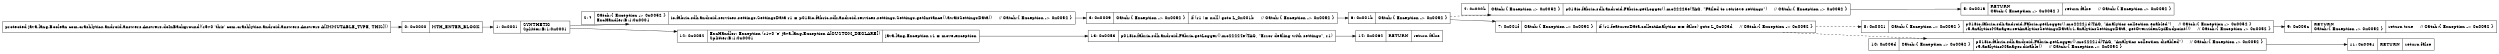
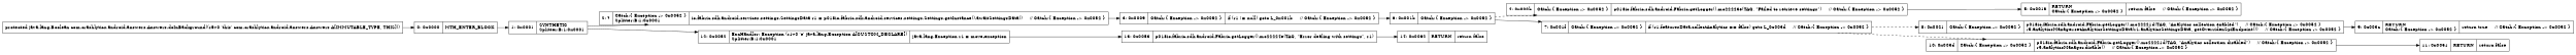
  digraph {
    rankdir=LR
    node [shape=record]
    n1 [label="{0\:\ 0x0000|MTH_ENTER_BLOCK\l}"]
    n2 [label="{1\:\ 0x0001|SYNTHETIC\lSplitter:B:1:0x0001\l}"]
-   n3 [label="{2\:\ ?|Catch:\{ Exception \-\> 0x0052 \}\lExcHandler:B:1:0x0001\l|io.fabric.sdk.android.services.settings.SettingsData r1 = p018io.fabric.sdk.android.services.settings.Settings.getInstance().awaitSettingsData()     \/\/ Catch:\{ Exception \-\> 0x0052 \}\l}"]
+   n3 [label="{2\:\ ?|Catch:\{ Exception \-\> 0x0052 \}\lSplitter:B:1:0x0001\l|io.fabric.sdk.android.services.settings.SettingsData r1 = p018io.fabric.sdk.android.services.settings.Settings.getInstance().awaitSettingsData()     \/\/ Catch:\{ Exception \-\> 0x0052 \}\l}"]
    n4 [label="{12\:\ 0x0052|ExcHandler: Exception (r1v0 'e' java.lang.Exception A[CUSTOM_DECLARE])\lSplitter:B:1:0x0001\l|java.lang.Exception r1 = move\-exception\l}"]
    n5 [label="{3\:\ 0x0009|Catch:\{ Exception \-\> 0x0052 \}\l|if (r1 != null) goto L_0x001b     \/\/ Catch:\{ Exception \-\> 0x0052 \}\l}"]
    n6 [label="{13\:\ 0x0053|p018io.fabric.sdk.android.Fabric.getLogger().mo22224e(TAG, \"Error dealing with settings\", r1)\l}"]
    n7 [label="{6\:\ 0x001b|Catch:\{ Exception \-\> 0x0052 \}\l}"]
    n8 [label="{4\:\ 0x000b|Catch:\{ Exception \-\> 0x0052 \}\l|p018io.fabric.sdk.android.Fabric.getLogger().mo22223e(TAG, \"Failed to retrieve settings\")     \/\/ Catch:\{ Exception \-\> 0x0052 \}\l}"]
    n9 [label="{5\:\ 0x001a|RETURN\lCatch:\{ Exception \-\> 0x0052 \}\l|return false     \/\/ Catch:\{ Exception \-\> 0x0052 \}\l}"]
    n10 [label="{7\:\ 0x001f|Catch:\{ Exception \-\> 0x0052 \}\l|if (r1.featuresData.collectAnalytics == false) goto L_0x003d     \/\/ Catch:\{ Exception \-\> 0x0052 \}\l}"]
    n11 [label="{8\:\ 0x0021|Catch:\{ Exception \-\> 0x0052 \}\l|p018io.fabric.sdk.android.Fabric.getLogger().mo22221d(TAG, \"Analytics collection enabled\")     \/\/ Catch:\{ Exception \-\> 0x0052 \}\lr5.analyticsManager.setAnalyticsSettingsData(r1.analyticsSettingsData, getOverridenSpiEndpoint())     \/\/ Catch:\{ Exception \-\> 0x0052 \}\l}"]
    n12 [label="{10\:\ 0x003d|Catch:\{ Exception \-\> 0x0052 \}\l|p018io.fabric.sdk.android.Fabric.getLogger().mo22221d(TAG, \"Analytics collection disabled\")     \/\/ Catch:\{ Exception \-\> 0x0052 \}\lr5.analyticsManager.disable()     \/\/ Catch:\{ Exception \-\> 0x0052 \}\l}"]
    n13 [label="{9\:\ 0x003c|RETURN\lCatch:\{ Exception \-\> 0x0052 \}\l|return true     \/\/ Catch:\{ Exception \-\> 0x0052 \}\l}"]
    n14 [label="{11\:\ 0x0051|RETURN\l|return false\l}"]
    n15 [label="{14\:\ 0x0062|RETURN\l|return false\l}"]
    n16 [label="{protected java.lang.Boolean com.crashlytics.android.answers.Answers.doInBackground((r5v0 'this' com.crashlytics.android.answers.Answers A[IMMUTABLE_TYPE, THIS])) }"]
    n1 -> n2
    n2 -> n3
    n2 -> n4
    n3 -> n5
    n4 -> n6
    n5 -> n7
    n6 -> n15
    n7 -> n8 [style=dashed]
    n7 -> n10
    n8 -> n9
    n10 -> n11 [style=dashed]
    n10 -> n12 [style=dashed]
    n11 -> n13
    n12 -> n14
    n16 -> n1
  }
